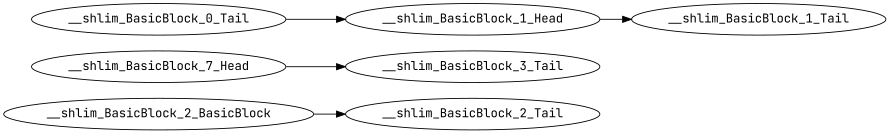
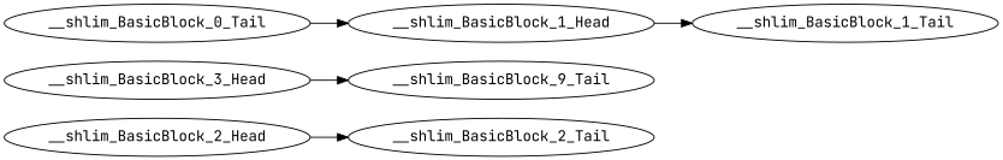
  digraph {
    fontname="JetBrains Mono"
    rankdir=LR
    node [fontname="JetBrains Mono"]
    edge [fontname="JetBrains Mono"]
-   __shlim_BasicBlock_2_Head [label=__shlim_BasicBlock_2_BasicBlock]
+   __shlim_BasicBlock_2_Head
    __shlim_BasicBlock_2_Tail
-   __shlim_BasicBlock_3_Head [label=__shlim_BasicBlock_7_Head]
-   __shlim_BasicBlock_3_Tail
+   __shlim_BasicBlock_3_Head
+   __shlim_BasicBlock_3_Tail [label=__shlim_BasicBlock_9_Tail]
    __shlim_BasicBlock_0_Tail
    __shlim_BasicBlock_1_Head
    __shlim_BasicBlock_1_Tail
    __shlim_BasicBlock_2_Head -> __shlim_BasicBlock_2_Tail
    __shlim_BasicBlock_3_Head -> __shlim_BasicBlock_3_Tail
    __shlim_BasicBlock_0_Tail -> __shlim_BasicBlock_1_Head
    __shlim_BasicBlock_1_Head -> __shlim_BasicBlock_1_Tail
  }
